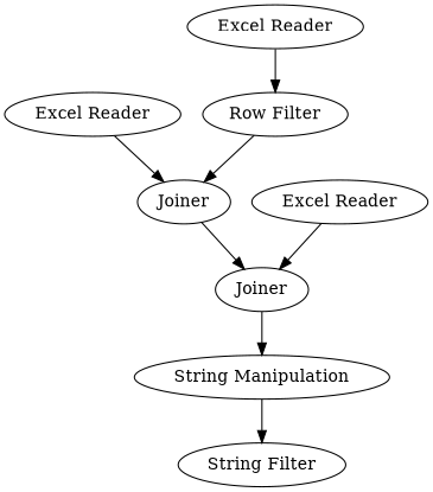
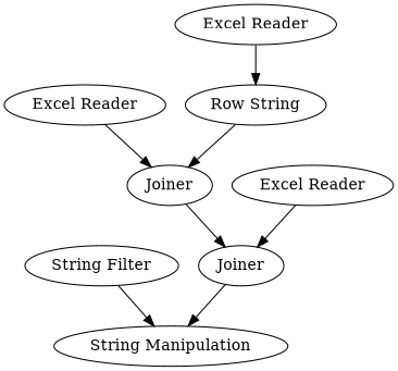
  digraph {
    rankdir=TB
    n1 [label="String Manipulation"]
    n2 [label="String Filter"]
    n3 [label="Excel Reader"]
    n4 [label=Joiner]
    n5 [label=Joiner]
    n6 [label="Excel Reader"]
-   n7 [label="Row Filter"]
+   n7 [label="Row String"]
    n8 [label="Excel Reader"]
-   n1 -> n2
+   n2 -> n1
    n3 -> n4
    n4 -> n5
    n5 -> n1
    n6 -> n7
    n7 -> n4
    n8 -> n5
  }
